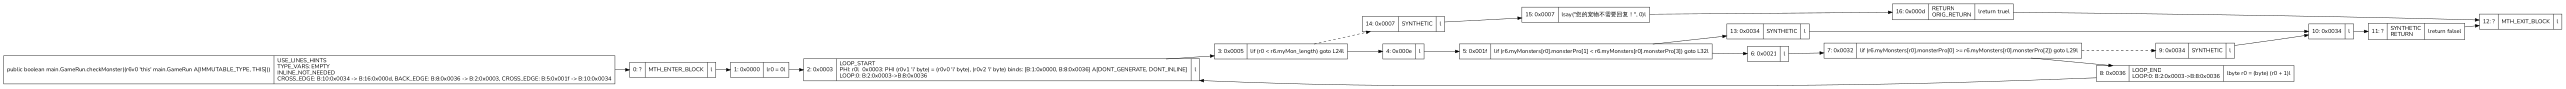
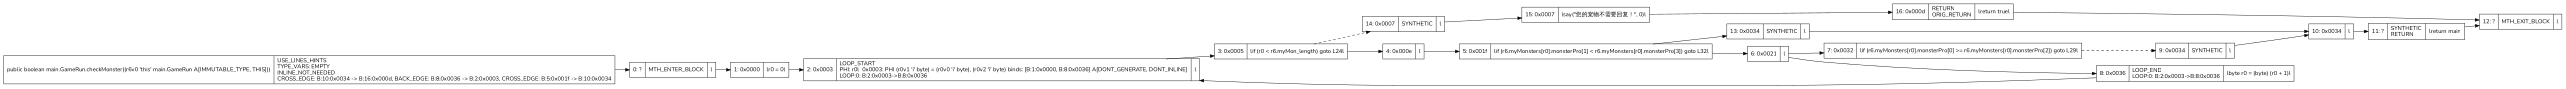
  digraph {
    fontname=Nunito
    rankdir=LR
    node [fontname=Nunito shape=record]
    edge [fontname=Nunito]
    n1 [label="{0\:\ ?|MTH_ENTER_BLOCK\l|l}"]
    n2 [label="{1\:\ 0x0000|lr0 = 0l}"]
    n3 [label="{2\:\ 0x0003|LOOP_START\lPHI: r0l  0x0003: PHI (r0v1 'i' byte) = (r0v0 'i' byte), (r0v2 'i' byte) binds: [B:1:0x0000, B:8:0x0036] A[DONT_GENERATE, DONT_INLINE]\lLOOP:0: B:2:0x0003\-\>B:8:0x0036\l|l}"]
    n4 [label="{3\:\ 0x0005|lif (r0 \< r6.myMon_length) goto L24l}"]
    n5 [label="{4\:\ 0x000e|l}"]
    n6 [label="{14\:\ 0x0007|SYNTHETIC\l|l}"]
    n7 [label="{5\:\ 0x001f|lif (r6.myMonsters[r0].monsterPro[1] \< r6.myMonsters[r0].monsterPro[3]) goto L32l}"]
    n8 [label="{15\:\ 0x0007|lsay(\"您的宠物不需要回复！\", 0)l}"]
    n9 [label="{6\:\ 0x0021|l}"]
    n10 [label="{13\:\ 0x0034|SYNTHETIC\l|l}"]
    n11 [label="{7\:\ 0x0032|lif (r6.myMonsters[r0].monsterPro[0] \>= r6.myMonsters[r0].monsterPro[2]) goto L29l}"]
    n12 [label="{10\:\ 0x0034|l}"]
    n13 [label="{8\:\ 0x0036|LOOP_END\lLOOP:0: B:2:0x0003\-\>B:8:0x0036\l|lbyte r0 = (byte) (r0 + 1)l}"]
    n14 [label="{9\:\ 0x0034|SYNTHETIC\l|l}"]
-   n15 [label="{11\:\ ?|SYNTHETIC\lRETURN\l|lreturn falsel}"]
+   n15 [label="{11\:\ ?|SYNTHETIC\lRETURN\l|lreturn main}"]
    n16 [label="{12\:\ ?|MTH_EXIT_BLOCK\l|l}"]
    n17 [label="{16\:\ 0x000d|RETURN\lORIG_RETURN\l|lreturn truel}"]
    n18 [label="{public boolean main.GameRun.checkMonster((r6v0 'this' main.GameRun A[IMMUTABLE_TYPE, THIS]))  | USE_LINES_HINTS\lTYPE_VARS: EMPTY\lINLINE_NOT_NEEDED\lCROSS_EDGE: B:10:0x0034 \-\> B:16:0x000d, BACK_EDGE: B:8:0x0036 \-\> B:2:0x0003, CROSS_EDGE: B:5:0x001f \-\> B:10:0x0034\l}"]
    n1 -> n2
    n2 -> n3
    n3 -> n4
    n4 -> n5
    n4 -> n6 [style=dashed]
    n5 -> n7
    n6 -> n8
    n7 -> n9 [style=solid]
    n7 -> n10
    n8 -> n17
    n9 -> n11
    n10 -> n12
-   n11 -> n13
+   n9 -> n13
    n11 -> n14 [style=dashed]
    n12 -> n15
    n13 -> n3
    n14 -> n12
    n15 -> n16
    n17 -> n16
    n18 -> n1
  }
